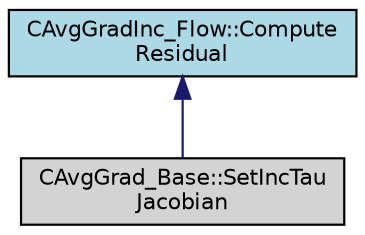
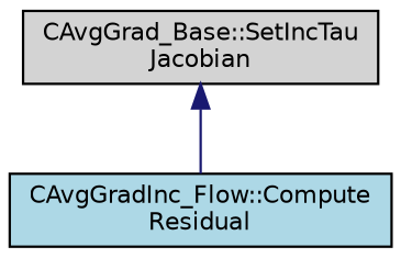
  digraph {
    rankdir=TB
    node [color=black fontname=Helvetica fontsize=10 shape=record style=filled]
    n1 [fillcolor=lightgrey fontcolor=black height=0.2 label="CAvgGrad_Base::SetIncTau\lJacobian" width=0.4]
    n2 [fillcolor=lightblue height=0.2 label="CAvgGradInc_Flow::Compute\lResidual" width=0.4]
-   n2 -> n1 [color=midnightblue dir=back fontname=Helvetica fontsize=10 labelfontname=Helvetica labelfontsize=10 style=solid]
+   n1 -> n2 [color=midnightblue dir=back fontname=Helvetica fontsize=10 labelfontname=Helvetica labelfontsize=10 style=solid]
  }
